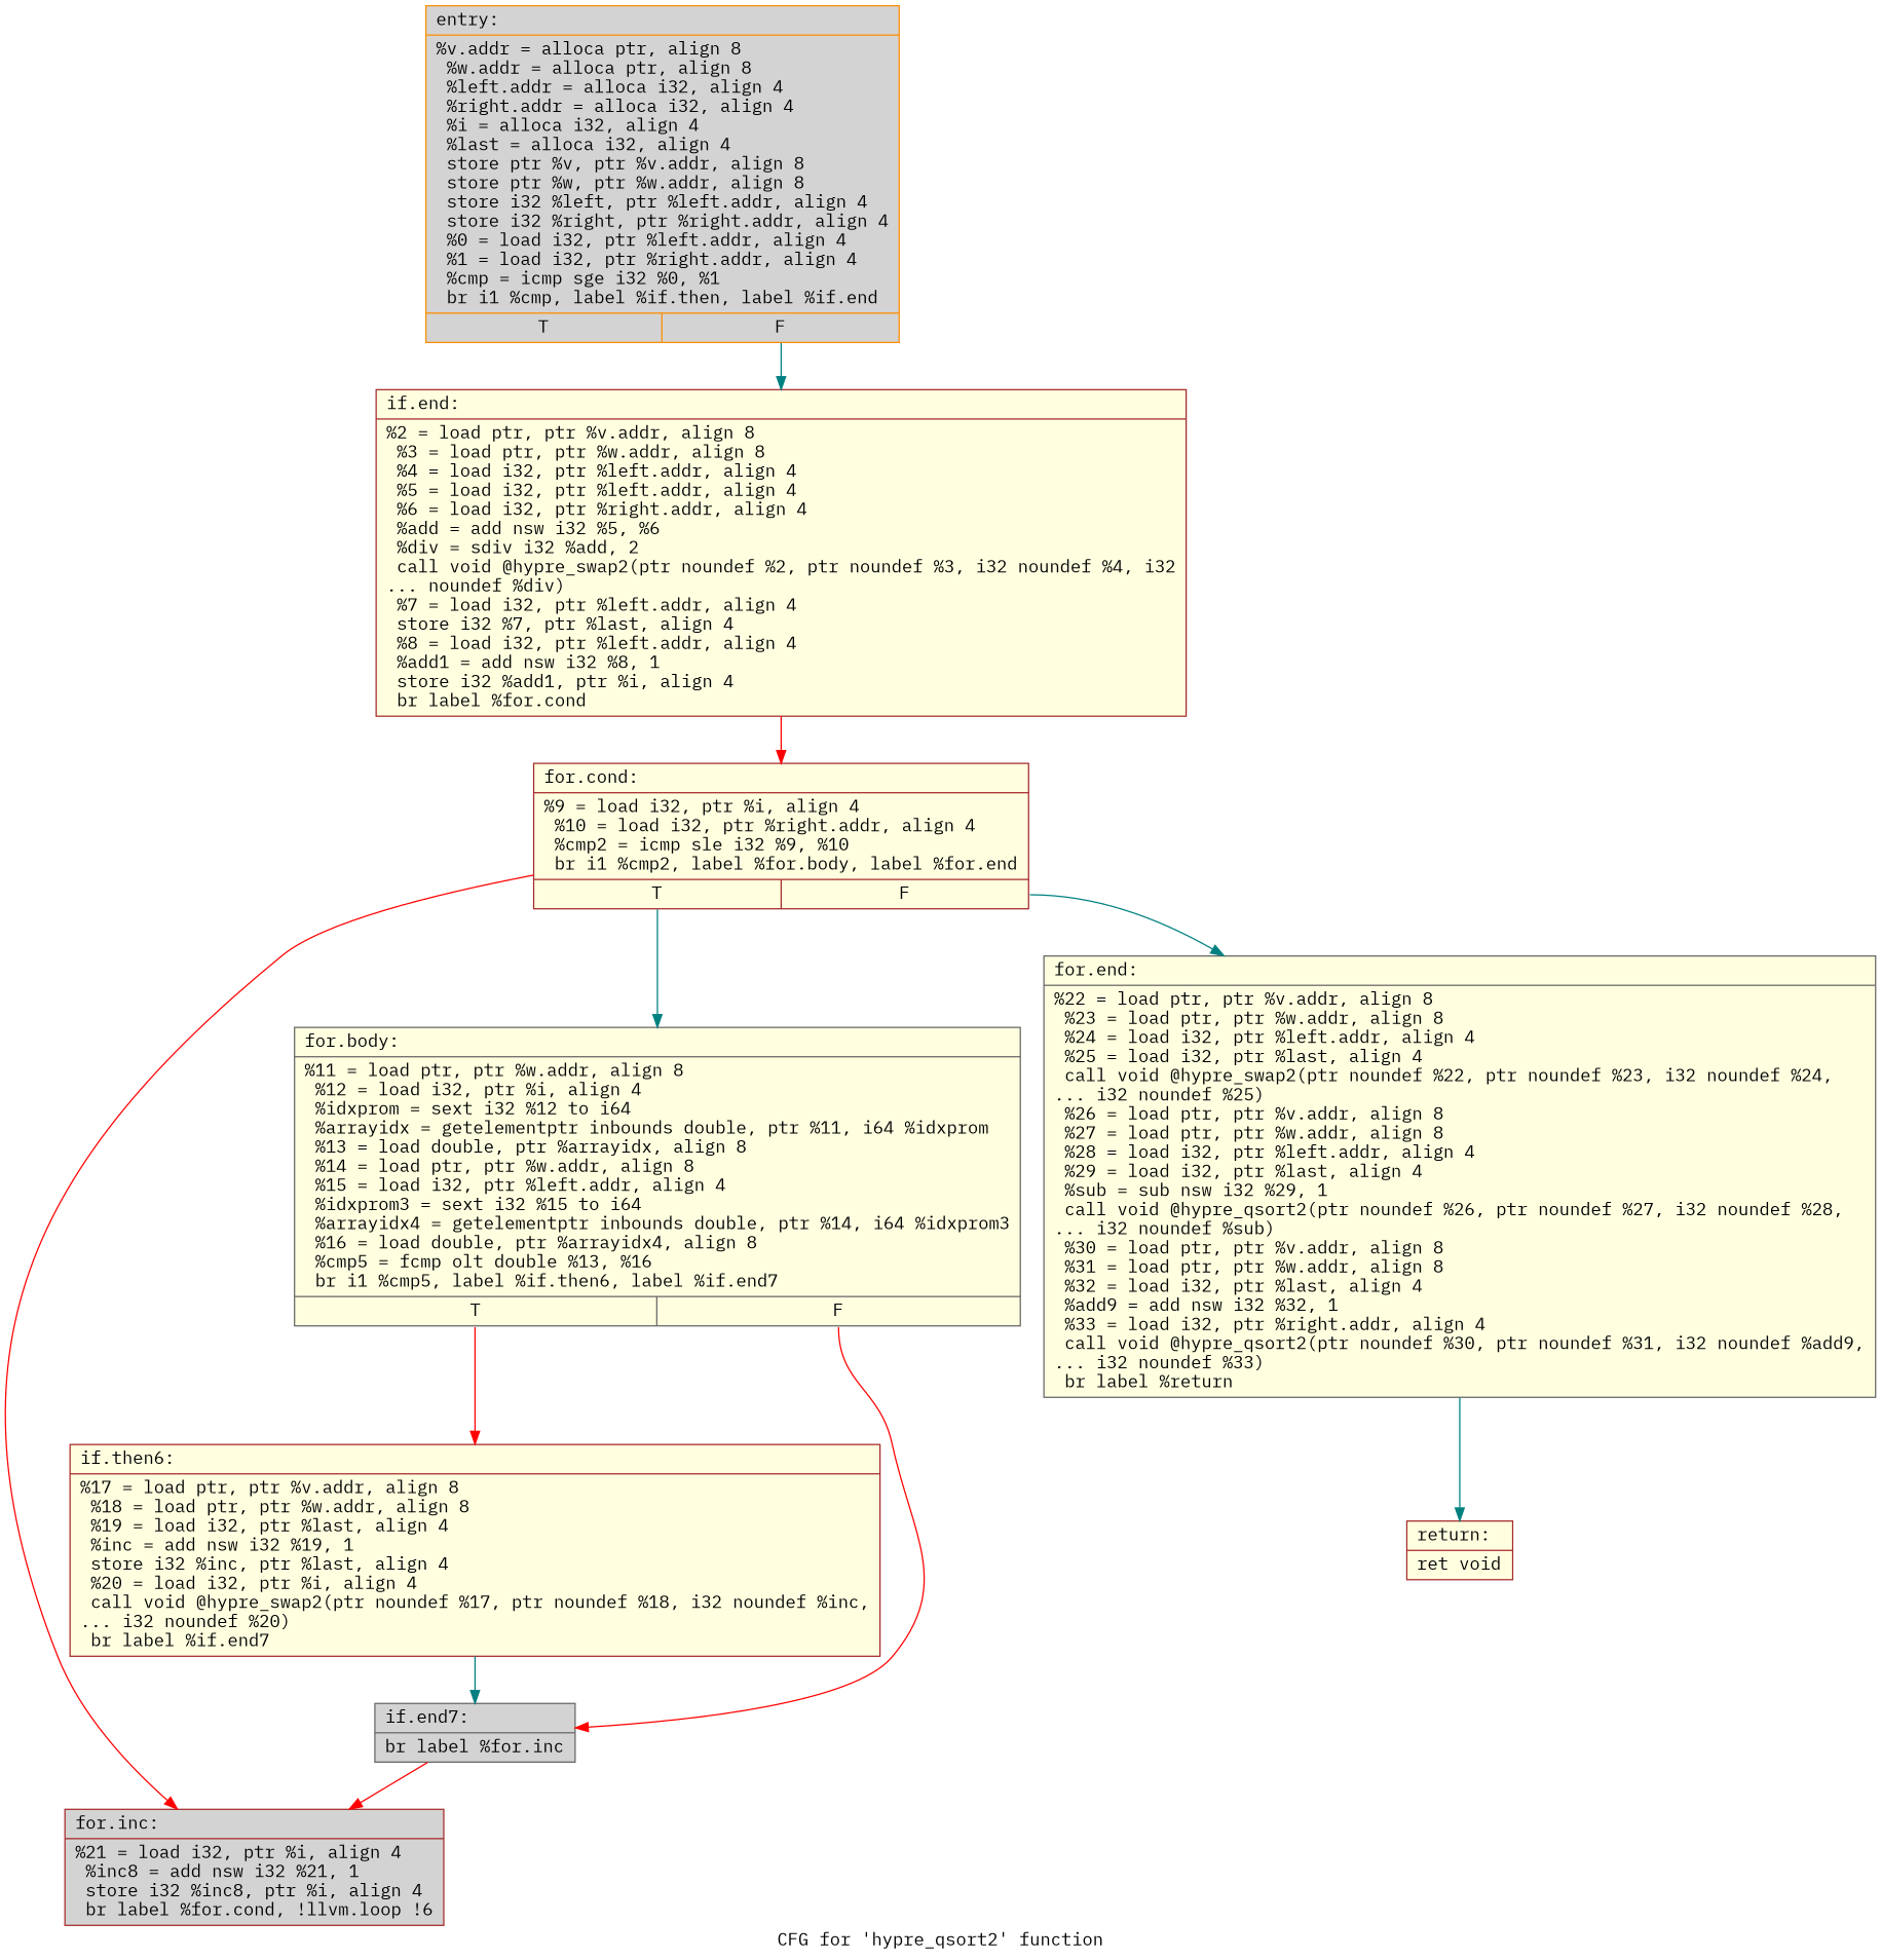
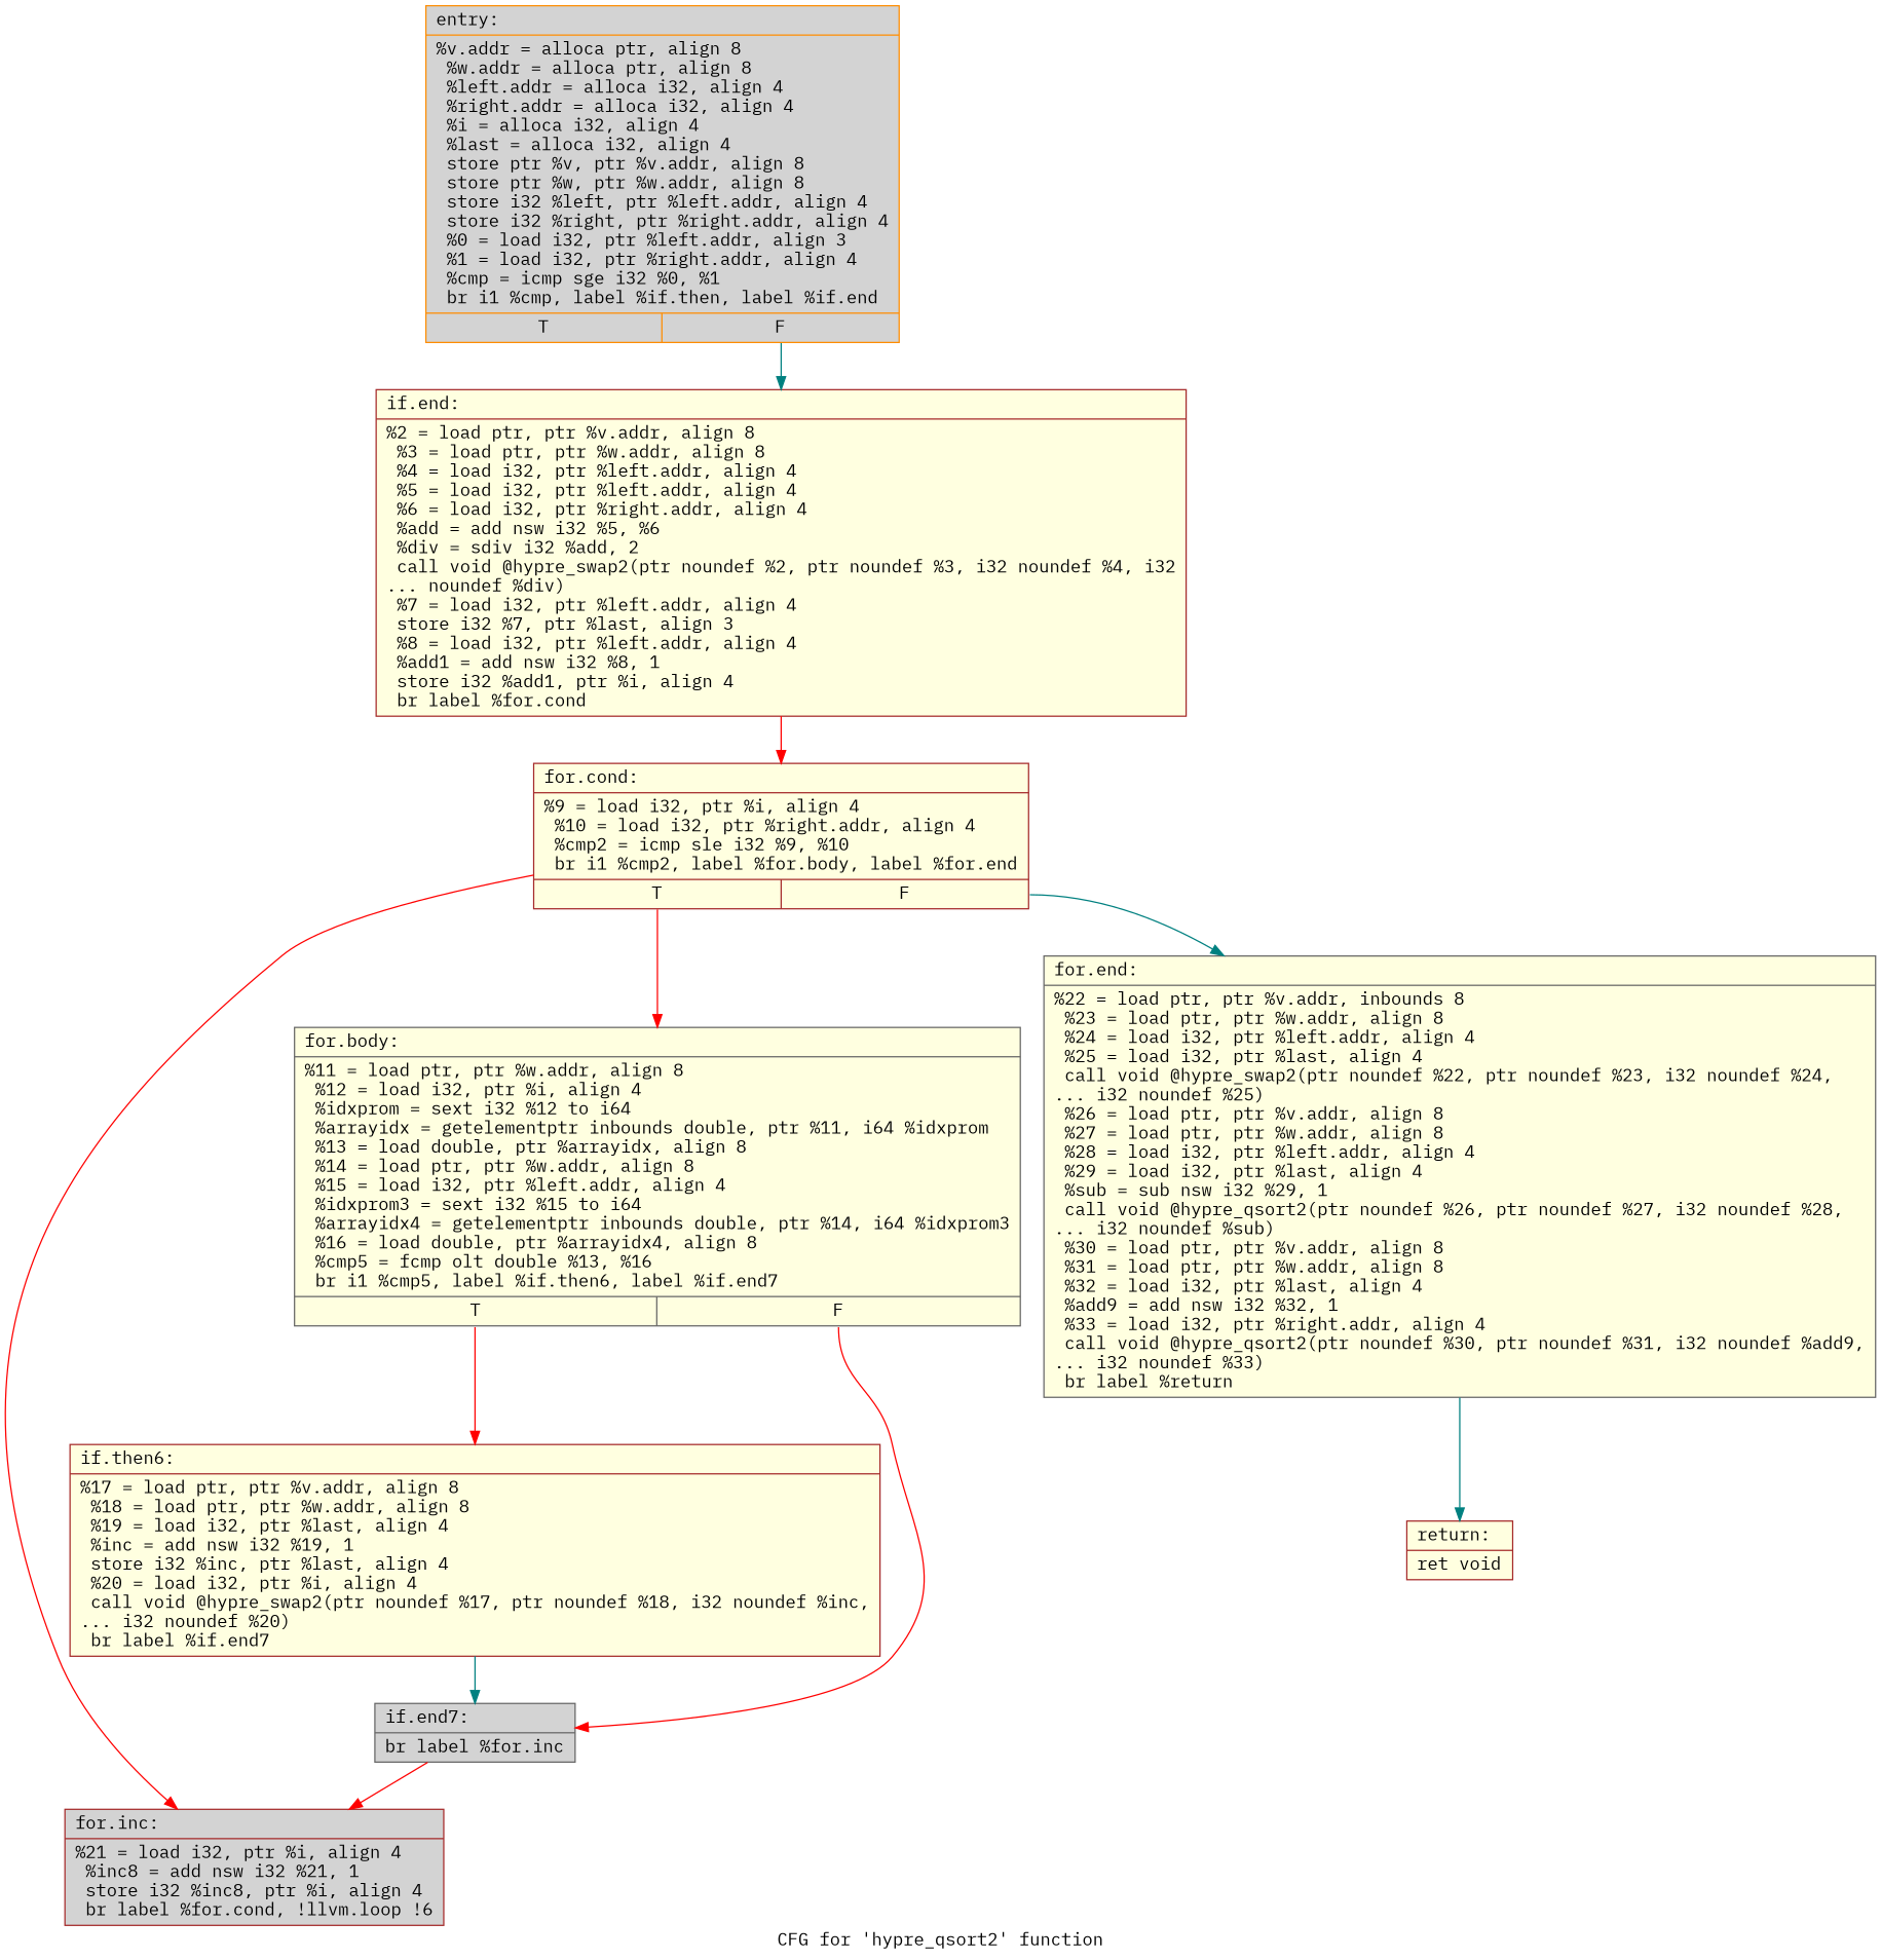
  digraph {
    fontname="IBM Plex Mono"
    label="CFG for 'hypre_qsort2' function"
    node [color=brown fillcolor=lightyellow fontname="IBM Plex Mono" shape=record style=filled]
    edge [color=red fontname="IBM Plex Mono"]
-   n1 [color=darkorange fillcolor=lightgrey label="{entry:\l|  %v.addr = alloca ptr, align 8\l  %w.addr = alloca ptr, align 8\l  %left.addr = alloca i32, align 4\l  %right.addr = alloca i32, align 4\l  %i = alloca i32, align 4\l  %last = alloca i32, align 4\l  store ptr %v, ptr %v.addr, align 8\l  store ptr %w, ptr %w.addr, align 8\l  store i32 %left, ptr %left.addr, align 4\l  store i32 %right, ptr %right.addr, align 4\l  %0 = load i32, ptr %left.addr, align 4\l  %1 = load i32, ptr %right.addr, align 4\l  %cmp = icmp sge i32 %0, %1\l  br i1 %cmp, label %if.then, label %if.end\l|{<s0>T|<s1>F}}"]
-   n2 [label="{if.end:\l|  %2 = load ptr, ptr %v.addr, align 8\l  %3 = load ptr, ptr %w.addr, align 8\l  %4 = load i32, ptr %left.addr, align 4\l  %5 = load i32, ptr %left.addr, align 4\l  %6 = load i32, ptr %right.addr, align 4\l  %add = add nsw i32 %5, %6\l  %div = sdiv i32 %add, 2\l  call void @hypre_swap2(ptr noundef %2, ptr noundef %3, i32 noundef %4, i32\l... noundef %div)\l  %7 = load i32, ptr %left.addr, align 4\l  store i32 %7, ptr %last, align 4\l  %8 = load i32, ptr %left.addr, align 4\l  %add1 = add nsw i32 %8, 1\l  store i32 %add1, ptr %i, align 4\l  br label %for.cond\l}"]
+   n1 [color=darkorange fillcolor=lightgrey label="{entry:\l|  %v.addr = alloca ptr, align 8\l  %w.addr = alloca ptr, align 8\l  %left.addr = alloca i32, align 4\l  %right.addr = alloca i32, align 4\l  %i = alloca i32, align 4\l  %last = alloca i32, align 4\l  store ptr %v, ptr %v.addr, align 8\l  store ptr %w, ptr %w.addr, align 8\l  store i32 %left, ptr %left.addr, align 4\l  store i32 %right, ptr %right.addr, align 4\l  %0 = load i32, ptr %left.addr, align 3\l  %1 = load i32, ptr %right.addr, align 4\l  %cmp = icmp sge i32 %0, %1\l  br i1 %cmp, label %if.then, label %if.end\l|{<s0>T|<s1>F}}"]
+   n2 [label="{if.end:\l|  %2 = load ptr, ptr %v.addr, align 8\l  %3 = load ptr, ptr %w.addr, align 8\l  %4 = load i32, ptr %left.addr, align 4\l  %5 = load i32, ptr %left.addr, align 4\l  %6 = load i32, ptr %right.addr, align 4\l  %add = add nsw i32 %5, %6\l  %div = sdiv i32 %add, 2\l  call void @hypre_swap2(ptr noundef %2, ptr noundef %3, i32 noundef %4, i32\l... noundef %div)\l  %7 = load i32, ptr %left.addr, align 4\l  store i32 %7, ptr %last, align 3\l  %8 = load i32, ptr %left.addr, align 4\l  %add1 = add nsw i32 %8, 1\l  store i32 %add1, ptr %i, align 4\l  br label %for.cond\l}"]
    n3 [label="{for.cond:\l|  %9 = load i32, ptr %i, align 4\l  %10 = load i32, ptr %right.addr, align 4\l  %cmp2 = icmp sle i32 %9, %10\l  br i1 %cmp2, label %for.body, label %for.end\l|{<s0>T|<s1>F}}"]
    n4 [label="{return:\l|  ret void\l}"]
    n5 [color=gray40 label="{for.body:\l|  %11 = load ptr, ptr %w.addr, align 8\l  %12 = load i32, ptr %i, align 4\l  %idxprom = sext i32 %12 to i64\l  %arrayidx = getelementptr inbounds double, ptr %11, i64 %idxprom\l  %13 = load double, ptr %arrayidx, align 8\l  %14 = load ptr, ptr %w.addr, align 8\l  %15 = load i32, ptr %left.addr, align 4\l  %idxprom3 = sext i32 %15 to i64\l  %arrayidx4 = getelementptr inbounds double, ptr %14, i64 %idxprom3\l  %16 = load double, ptr %arrayidx4, align 8\l  %cmp5 = fcmp olt double %13, %16\l  br i1 %cmp5, label %if.then6, label %if.end7\l|{<s0>T|<s1>F}}"]
-   n6 [color=gray40 label="{for.end:\l|  %22 = load ptr, ptr %v.addr, align 8\l  %23 = load ptr, ptr %w.addr, align 8\l  %24 = load i32, ptr %left.addr, align 4\l  %25 = load i32, ptr %last, align 4\l  call void @hypre_swap2(ptr noundef %22, ptr noundef %23, i32 noundef %24,\l... i32 noundef %25)\l  %26 = load ptr, ptr %v.addr, align 8\l  %27 = load ptr, ptr %w.addr, align 8\l  %28 = load i32, ptr %left.addr, align 4\l  %29 = load i32, ptr %last, align 4\l  %sub = sub nsw i32 %29, 1\l  call void @hypre_qsort2(ptr noundef %26, ptr noundef %27, i32 noundef %28,\l... i32 noundef %sub)\l  %30 = load ptr, ptr %v.addr, align 8\l  %31 = load ptr, ptr %w.addr, align 8\l  %32 = load i32, ptr %last, align 4\l  %add9 = add nsw i32 %32, 1\l  %33 = load i32, ptr %right.addr, align 4\l  call void @hypre_qsort2(ptr noundef %30, ptr noundef %31, i32 noundef %add9,\l... i32 noundef %33)\l  br label %return\l}"]
+   n6 [color=gray40 label="{for.end:\l|  %22 = load ptr, ptr %v.addr, inbounds 8\l  %23 = load ptr, ptr %w.addr, align 8\l  %24 = load i32, ptr %left.addr, align 4\l  %25 = load i32, ptr %last, align 4\l  call void @hypre_swap2(ptr noundef %22, ptr noundef %23, i32 noundef %24,\l... i32 noundef %25)\l  %26 = load ptr, ptr %v.addr, align 8\l  %27 = load ptr, ptr %w.addr, align 8\l  %28 = load i32, ptr %left.addr, align 4\l  %29 = load i32, ptr %last, align 4\l  %sub = sub nsw i32 %29, 1\l  call void @hypre_qsort2(ptr noundef %26, ptr noundef %27, i32 noundef %28,\l... i32 noundef %sub)\l  %30 = load ptr, ptr %v.addr, align 8\l  %31 = load ptr, ptr %w.addr, align 8\l  %32 = load i32, ptr %last, align 4\l  %add9 = add nsw i32 %32, 1\l  %33 = load i32, ptr %right.addr, align 4\l  call void @hypre_qsort2(ptr noundef %30, ptr noundef %31, i32 noundef %add9,\l... i32 noundef %33)\l  br label %return\l}"]
    n7 [fillcolor=lightgrey label="{for.inc:\l|  %21 = load i32, ptr %i, align 4\l  %inc8 = add nsw i32 %21, 1\l  store i32 %inc8, ptr %i, align 4\l  br label %for.cond, !llvm.loop !6\l}"]
    n8 [label="{if.then6:\l|  %17 = load ptr, ptr %v.addr, align 8\l  %18 = load ptr, ptr %w.addr, align 8\l  %19 = load i32, ptr %last, align 4\l  %inc = add nsw i32 %19, 1\l  store i32 %inc, ptr %last, align 4\l  %20 = load i32, ptr %i, align 4\l  call void @hypre_swap2(ptr noundef %17, ptr noundef %18, i32 noundef %inc,\l... i32 noundef %20)\l  br label %if.end7\l}"]
    n9 [color=gray40 fillcolor=lightgrey label="{if.end7:\l|  br label %for.inc\l}"]
    n1 -> n2 [color=teal tailport=s1]
    n2 -> n3
-   n3 -> n5 [color=teal tailport=s0]
+   n3 -> n5 [tailport=s0]
    n3 -> n6 [color=teal tailport=s1]
    n3 -> n7
    n5 -> n8 [tailport=s0]
    n5 -> n9 [tailport=s1]
    n6 -> n4 [color=teal]
    n8 -> n9 [color=teal]
    n9 -> n7
  }
